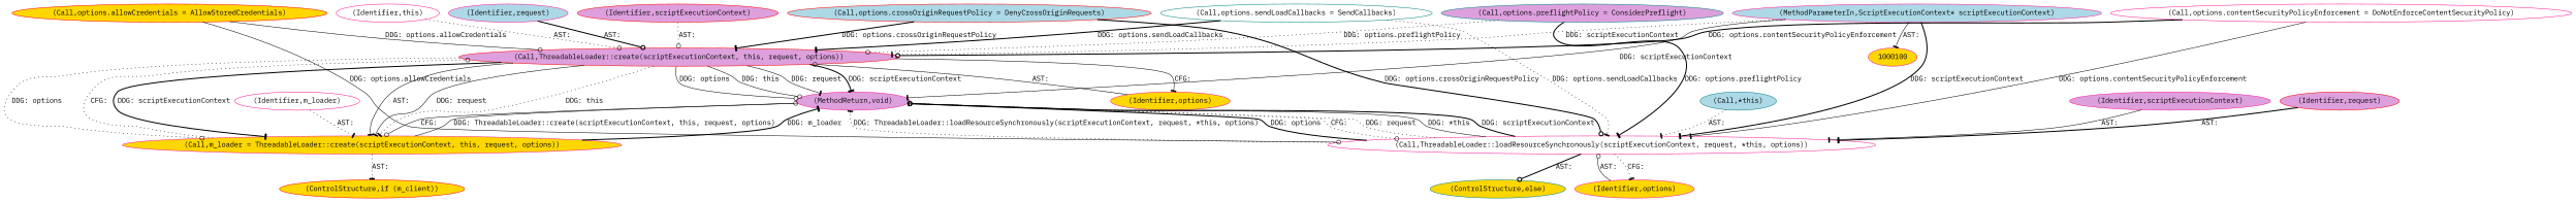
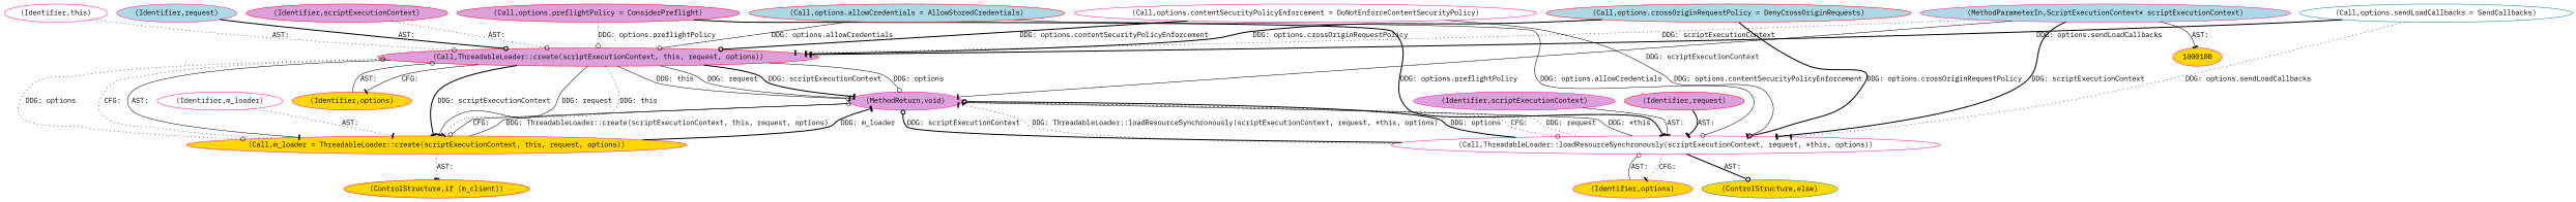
  digraph {
    fontname="IBM Plex Mono"
    node [color=deeppink fillcolor=plum fontname="IBM Plex Mono" style=filled]
    edge [arrowhead=tee fontname="IBM Plex Mono" style=solid]
    n1 [fillcolor=lightblue label="(MethodParameterIn,ScriptExecutionContext* scriptExecutionContext)"]
    n2 [color=red label="(Call,ThreadableLoader::create(scriptExecutionContext, this, request, options))"]
    n3 [fillcolor=white label="(Call,ThreadableLoader::loadResourceSynchronously(scriptExecutionContext, request, *this, options))"]
    n4 [label="(MethodReturn,void)"]
    1000100 [fillcolor=gold]
    n6 [fillcolor=gold label="(Call,m_loader = ThreadableLoader::create(scriptExecutionContext, this, request, options))"]
    n7 [fillcolor=gold label="(Identifier,options)"]
    n8 [fillcolor=gold label="(Identifier,options)"]
    n9 [color=teal fillcolor=gold label="(ControlStructure,else)"]
    n10 [color=red fillcolor=gold label="(ControlStructure,if (m_client))"]
-   n11 [color=teal fillcolor=lightblue label="(Call,*this)"]
    n12 [color=red fillcolor=lightblue label="(Call,options.crossOriginRequestPolicy = DenyCrossOriginRequests)"]
    n13 [fillcolor=white label="(Call,options.contentSecurityPolicyEnforcement = DoNotEnforceContentSecurityPolicy)"]
    n14 [fillcolor=white label="(Identifier,this)"]
-   n15 [color=teal label="(Call,options.preflightPolicy = ConsiderPreflight)"]
-   n16 [color=red fillcolor=gold label="(Call,options.allowCredentials = AllowStoredCredentials)"]
+   n15 [color=red label="(Call,options.preflightPolicy = ConsiderPreflight)"]
+   n16 [color=red fillcolor=lightblue label="(Call,options.allowCredentials = AllowStoredCredentials)"]
    n17 [label="(Identifier,scriptExecutionContext)"]
    n18 [color=teal fillcolor=white label="(Call,options.sendLoadCallbacks = SendCallbacks)"]
    n19 [fillcolor=white label="(Identifier,m_loader)"]
    n20 [color=red label="(Identifier,request)"]
    n21 [fillcolor=lightblue label="(Identifier,request)"]
    n22 [color=red label="(Identifier,scriptExecutionContext)"]
    n1 -> n2 [label="DDG: scriptExecutionContext" style=dotted]
    n1 -> n3 [label="DDG: scriptExecutionContext" style=bold]
    n1 -> n4 [label="DDG: scriptExecutionContext"]
    n1 -> 1000100 [label="AST: "]
    n2 -> n4 [arrowhead=odot label="DDG: options"]
    n2 -> n4 [arrowhead=odot label="DDG: this"]
    n2 -> n4 [label="DDG: request"]
    n2 -> n4 [label="DDG: scriptExecutionContext" style=bold]
    n2 -> n6 [label="AST: "]
    n2 -> n6 [label="DDG: scriptExecutionContext" style=bold]
    n2 -> n6 [label="DDG: this" style=dotted]
    n2 -> n6 [label="DDG: request"]
    n2 -> n6 [arrowhead=odot label="DDG: options" style=dotted]
    n2 -> n7 [label="CFG: "]
    n3 -> n4 [arrowhead=odot label="DDG: request" style=dotted]
    n3 -> n4 [label="DDG: *this"]
    n3 -> n4 [arrowhead=odot label="DDG: scriptExecutionContext" style=bold]
    n3 -> n4 [label="DDG: ThreadableLoader::loadResourceSynchronously(scriptExecutionContext, request, *this, options)" style=dotted]
    n3 -> n4 [arrowhead=odot label="DDG: options" style=bold]
    n3 -> n8 [label="CFG: " style=dotted]
    n3 -> n9 [arrowhead=odot label="AST: " style=bold]
    n4 -> n3 [arrowhead=odot label="CFG: " style=dotted]
    n4 -> n6 [arrowhead=odot label="CFG: "]
    n6 -> n2 [arrowhead=odot label="CFG: " style=dotted]
    n6 -> n4 [arrowhead=odot label="DDG: ThreadableLoader::create(scriptExecutionContext, this, request, options)"]
    n6 -> n4 [label="DDG: m_loader" style=bold]
    n6 -> n10 [label="AST: " style=dotted]
    n7 -> n2 [arrowhead=odot label="AST: "]
    n8 -> n3 [arrowhead=odot label="AST: "]
-   n11 -> n3 [label="AST: " style=dotted]
    n12 -> n2 [label="DDG: options.crossOriginRequestPolicy" style=bold]
    n12 -> n3 [arrowhead=odot label="DDG: options.crossOriginRequestPolicy" style=bold]
    n13 -> n2 [arrowhead=odot label="DDG: options.contentSecurityPolicyEnforcement" style=bold]
    n13 -> n3 [label="DDG: options.contentSecurityPolicyEnforcement"]
    n14 -> n2 [arrowhead=odot label="AST: " style=dotted]
    n15 -> n2 [arrowhead=odot label="DDG: options.preflightPolicy" style=dotted]
    n15 -> n3 [label="DDG: options.preflightPolicy" style=bold]
    n16 -> n2 [arrowhead=odot label="DDG: options.allowCredentials"]
    n16 -> n3 [arrowhead=odot label="DDG: options.allowCredentials"]
    n17 -> n3 [label="AST: "]
    n18 -> n2 [label="DDG: options.sendLoadCallbacks" style=bold]
    n18 -> n3 [label="DDG: options.sendLoadCallbacks" style=dotted]
    n19 -> n6 [label="AST: " style=dotted]
    n20 -> n3 [label="AST: " style=bold]
    n21 -> n2 [arrowhead=odot label="AST: " style=bold]
    n22 -> n2 [arrowhead=odot label="AST: " style=dotted]
  }
